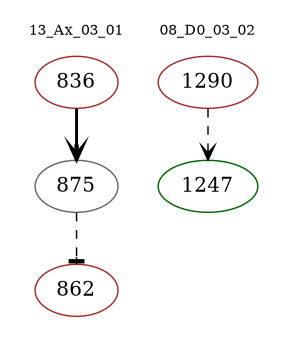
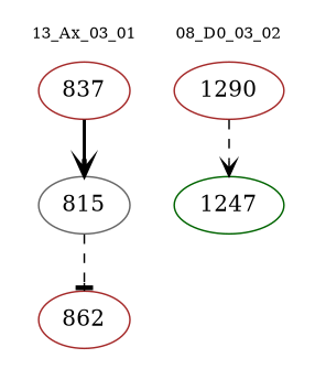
  digraph {
    node [color=brown]
    edge [arrowhead=vee color=black style=dashed]
-   n1 [label=836]
-   n2 [color=gray40 label=875]
+   n1 [label=837]
+   n2 [color=gray40 label=815]
    n3 [label=862]
    n4 [label=1290]
    n5 [color=darkgreen label=1247]
    subgraph cluster_1 {
      color=white
      fontsize=10
      label="13_Ax_03_01"
      n1
      n2
      n3
    }
    subgraph cluster_2 {
      color=white
      fontsize=10
      label="08_D0_03_02"
      n4
      n5
    }
    n1 -> n2 [style=bold]
    n2 -> n3 [arrowhead=tee]
    n4 -> n5
  }
